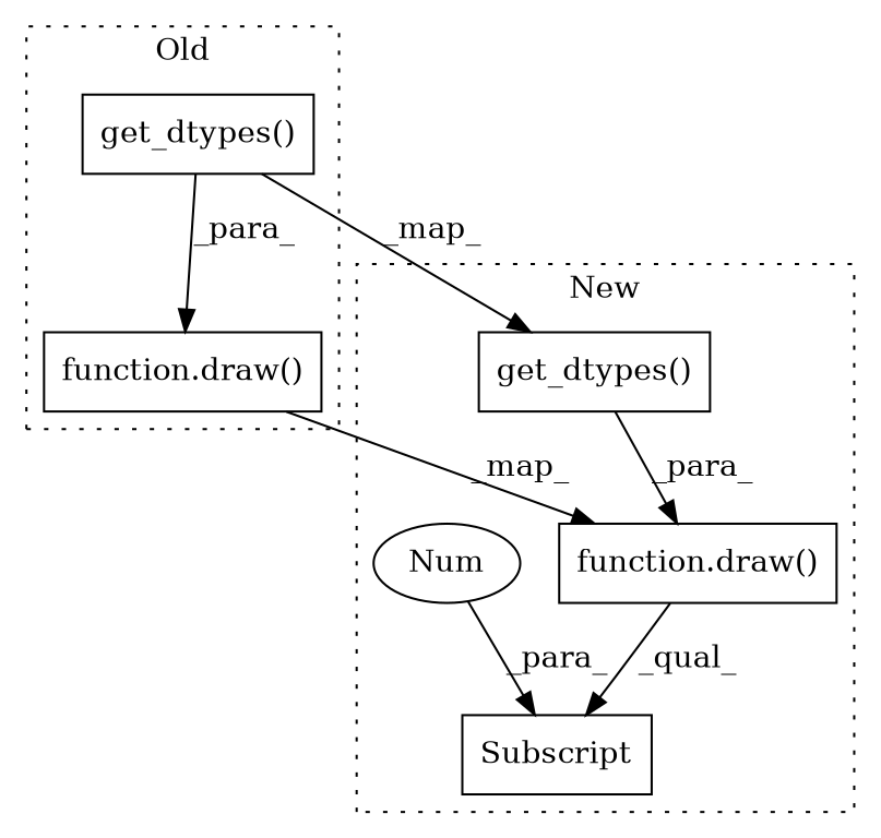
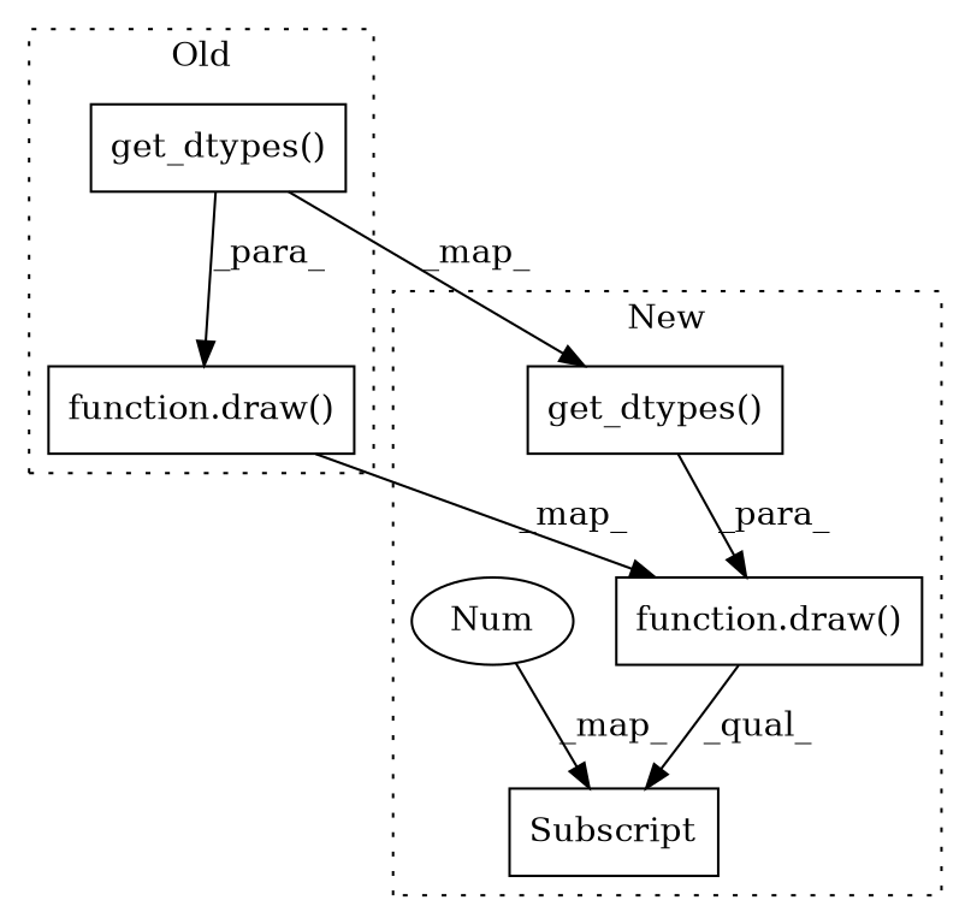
  digraph {
    node [a=75 l="19,13" shape=box]
    n1 [label="get_dtypes()" s="1107,1135"]
    n2 [l="5,1" label="function.draw()" s="1102,1148"]
    n3 [label="get_dtypes()" s="1110,1138"]
    n4 [l="5,1" label="function.draw()" s="1105,1151"]
    n5 [a=63 l="50,0" label=Subscript s="1105,0"]
    n6 [a=76 l=1 label=Num s=1153 shape=ellipse]
    subgraph cluster_1 {
      label=Old
      style=dotted
      n1
      n2
    }
    subgraph cluster_2 {
      label=New
      style=dotted
      n3
      n4
      n5
      n6
    }
    n1 -> n2 [label=_para_]
    n1 -> n3 [label=_map_]
    n2 -> n4 [label=_map_]
    n3 -> n4 [label=_para_]
    n4 -> n5 [label=_qual_]
-   n6 -> n5 [label=_para_]
+   n6 -> n5 [label=_map_]
  }
